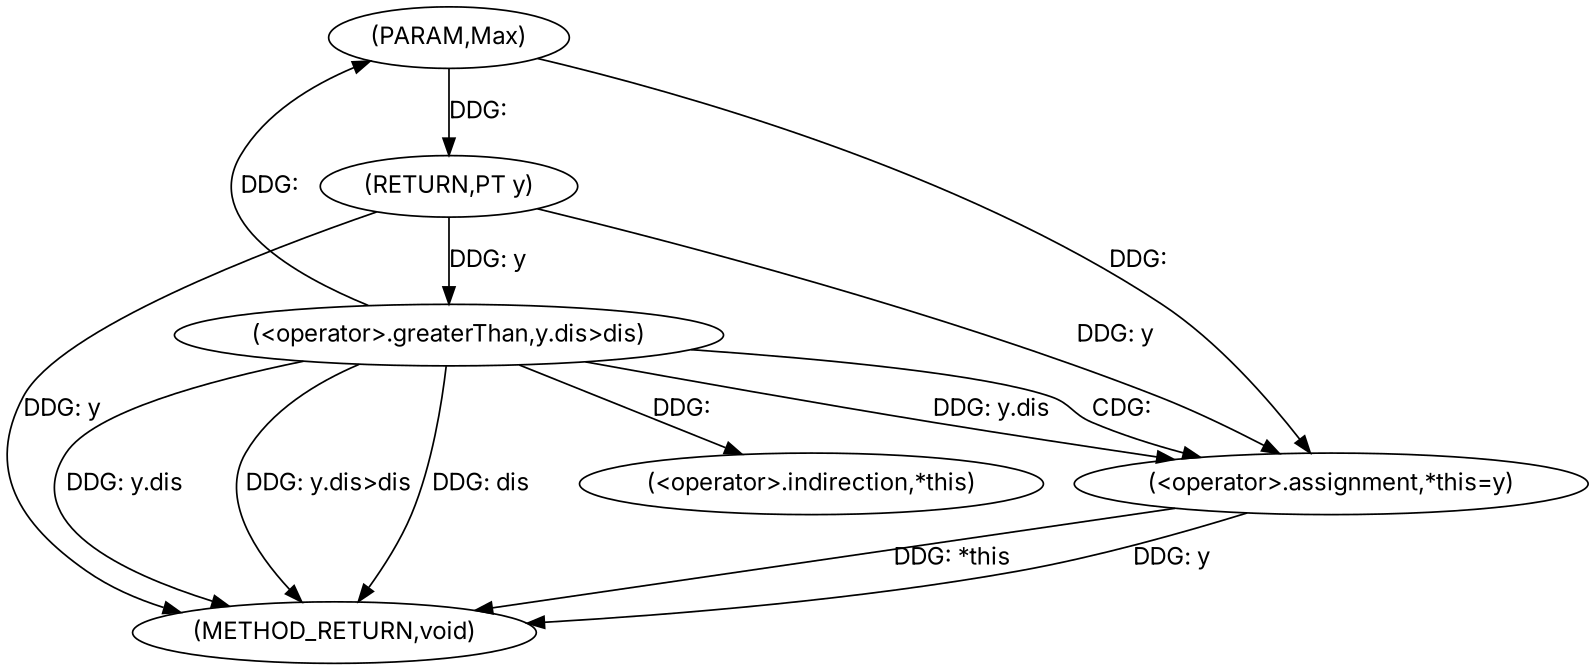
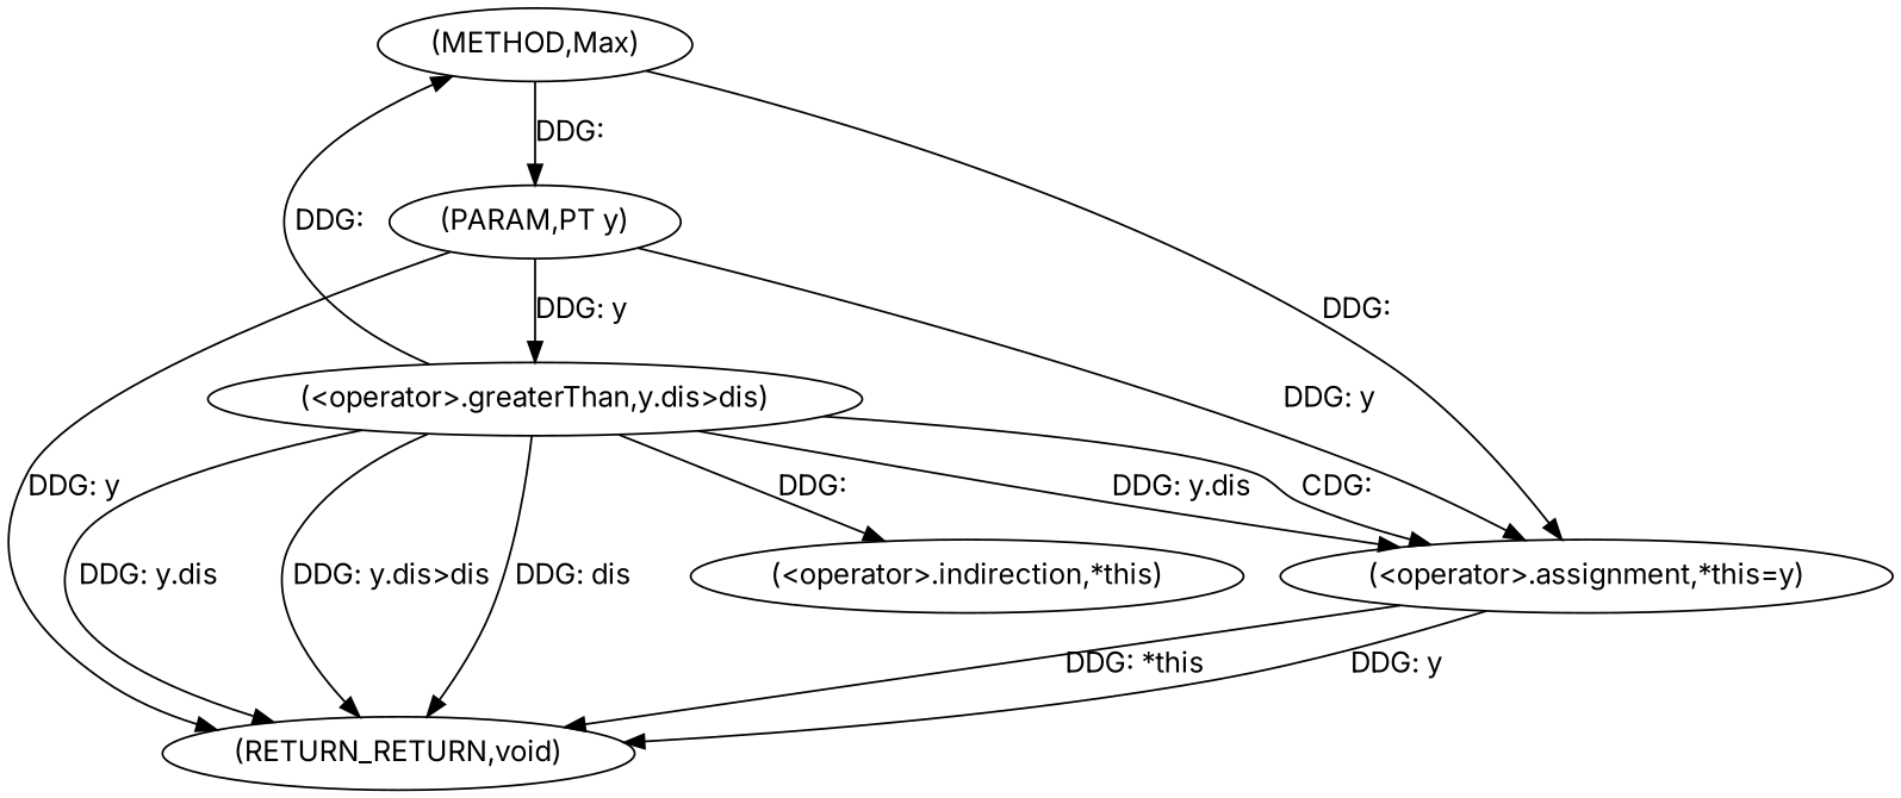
  digraph {
    fontname=Inter
    node [fontname=Inter]
    edge [fontname=Inter]
-   n1 [label="(PARAM,Max)"]
-   n2 [label="(RETURN,PT y)"]
+   n1 [label="(METHOD,Max)"]
+   n2 [label="(PARAM,PT y)"]
    n3 [label="(<operator>.assignment,*this=y)"]
    n4 [label="(<operator>.greaterThan,y.dis>dis)"]
-   n5 [label="(METHOD_RETURN,void)"]
+   n5 [label="(RETURN_RETURN,void)"]
    n6 [label="(<operator>.indirection,*this)"]
    n1 -> n2 [label="DDG: "]
    n1 -> n3 [label="DDG: "]
    n2 -> n3 [label="DDG: y"]
    n2 -> n4 [label="DDG: y"]
    n2 -> n5 [label="DDG: y"]
    n3 -> n5 [label="DDG: *this"]
    n3 -> n5 [label="DDG: y"]
    n4 -> n1 [label="DDG: "]
    n4 -> n3 [label="DDG: y.dis"]
    n4 -> n3 [label="CDG: "]
    n4 -> n5 [label="DDG: y.dis"]
    n4 -> n5 [label="DDG: y.dis>dis"]
    n4 -> n5 [label="DDG: dis"]
    n4 -> n6 [label="DDG: "]
  }
